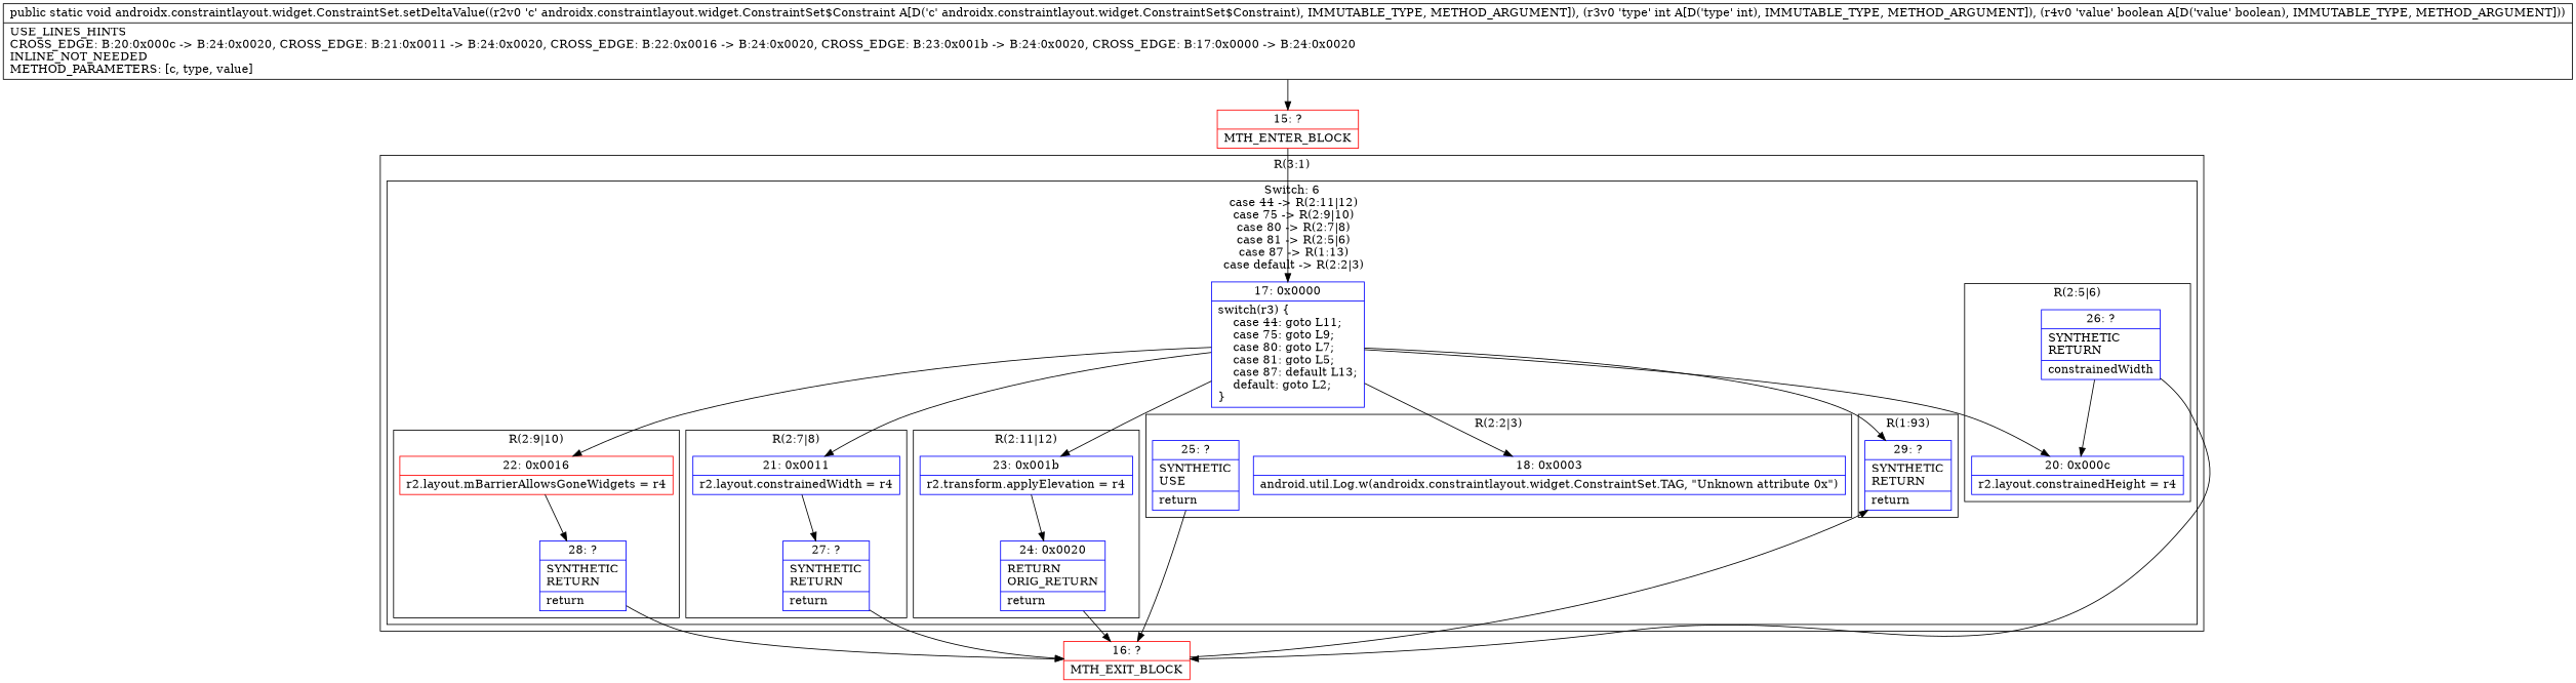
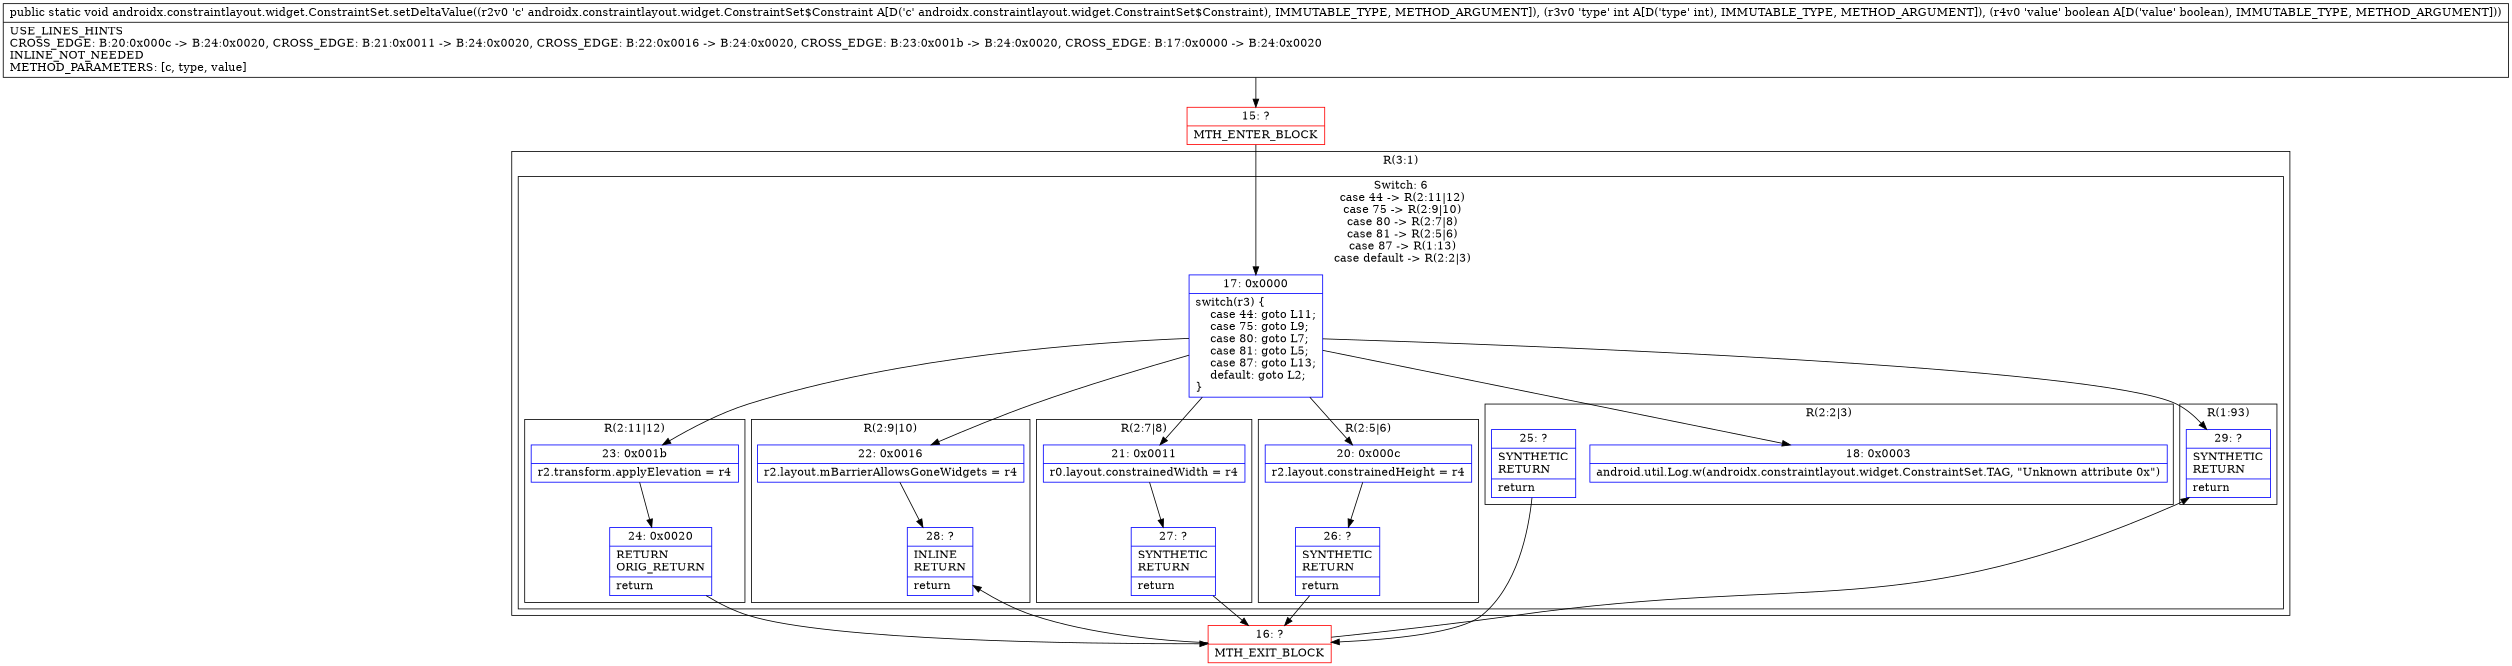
  digraph {
    node [color=blue shape=record]
    n1 [label="{23\:\ 0x001b|r2.transform.applyElevation = r4\l}"]
    n2 [label="{24\:\ 0x0020|RETURN\lORIG_RETURN\l|return\l}"]
-   n3 [color=red label="{22\:\ 0x0016|r2.layout.mBarrierAllowsGoneWidgets = r4\l}"]
-   n4 [label="{28\:\ ?|SYNTHETIC\lRETURN\l|return\l}"]
-   n5 [label="{21\:\ 0x0011|r2.layout.constrainedWidth = r4\l}"]
+   n3 [label="{22\:\ 0x0016|r2.layout.mBarrierAllowsGoneWidgets = r4\l}"]
+   n4 [label="{28\:\ ?|INLINE\lRETURN\l|return\l}"]
+   n5 [label="{21\:\ 0x0011|r0.layout.constrainedWidth = r4\l}"]
    n6 [label="{27\:\ ?|SYNTHETIC\lRETURN\l|return\l}"]
    n7 [label="{20\:\ 0x000c|r2.layout.constrainedHeight = r4\l}"]
-   n8 [label="{26\:\ ?|SYNTHETIC\lRETURN\l|constrainedWidth\l}"]
+   n8 [label="{26\:\ ?|SYNTHETIC\lRETURN\l|return\l}"]
    n9 [label="{29\:\ ?|SYNTHETIC\lRETURN\l|return\l}"]
    n10 [label="{18\:\ 0x0003|android.util.Log.w(androidx.constraintlayout.widget.ConstraintSet.TAG, \"Unknown attribute 0x\")\l}"]
-   n11 [label="{25\:\ ?|SYNTHETIC\lUSE\l|return\l}"]
-   n12 [label="{17\:\ 0x0000|switch(r3) \{\l    case 44: goto L11;\l    case 75: goto L9;\l    case 80: goto L7;\l    case 81: goto L5;\l    case 87: default L13;\l    default: goto L2;\l\}\l}"]
+   n11 [label="{25\:\ ?|SYNTHETIC\lRETURN\l|return\l}"]
+   n12 [label="{17\:\ 0x0000|switch(r3) \{\l    case 44: goto L11;\l    case 75: goto L9;\l    case 80: goto L7;\l    case 81: goto L5;\l    case 87: goto L13;\l    default: goto L2;\l\}\l}"]
    n13 [color=red label="{16\:\ ?|MTH_EXIT_BLOCK\l}"]
    n14 [color=red label="{15\:\ ?|MTH_ENTER_BLOCK\l}"]
    n15 [label="{public static void androidx.constraintlayout.widget.ConstraintSet.setDeltaValue((r2v0 'c' androidx.constraintlayout.widget.ConstraintSet$Constraint A[D('c' androidx.constraintlayout.widget.ConstraintSet$Constraint), IMMUTABLE_TYPE, METHOD_ARGUMENT]), (r3v0 'type' int A[D('type' int), IMMUTABLE_TYPE, METHOD_ARGUMENT]), (r4v0 'value' boolean A[D('value' boolean), IMMUTABLE_TYPE, METHOD_ARGUMENT]))  | USE_LINES_HINTS\lCROSS_EDGE: B:20:0x000c \-\> B:24:0x0020, CROSS_EDGE: B:21:0x0011 \-\> B:24:0x0020, CROSS_EDGE: B:22:0x0016 \-\> B:24:0x0020, CROSS_EDGE: B:23:0x001b \-\> B:24:0x0020, CROSS_EDGE: B:17:0x0000 \-\> B:24:0x0020\lINLINE_NOT_NEEDED\lMETHOD_PARAMETERS: [c, type, value]\l}" color=""]
    subgraph cluster_1 {
      label="R(3:1)"
      subgraph cluster_2 {
        label="Switch: 6\n case 44 -> R(2:11|12)\n case 75 -> R(2:9|10)\n case 80 -> R(2:7|8)\n case 81 -> R(2:5|6)\n case 87 -> R(1:13)\n case default -> R(2:2|3)"
        n12
        subgraph cluster_3 {
          label="R(2:11|12)"
          n1
          n2
        }
        subgraph cluster_4 {
          label="R(2:9|10)"
          n3
          n4
        }
        subgraph cluster_5 {
          label="R(2:7|8)"
          n5
          n6
        }
        subgraph cluster_6 {
          label="R(2:5|6)"
          n7
          n8
        }
        subgraph cluster_7 {
          label="R(1:93)"
          n9
        }
        subgraph cluster_8 {
          label="R(2:2|3)"
          n10
          n11
        }
      }
    }
    n1 -> n2
    n2 -> n13
    n3 -> n4
-   n4 -> n13
+   n13 -> n4
    n5 -> n6
    n6 -> n13
-   n8 -> n7
+   n7 -> n8
    n8 -> n13
    n11 -> n13
    n12 -> n1
    n12 -> n3
    n12 -> n5
    n12 -> n7
    n12 -> n9
    n12 -> n10
    n13 -> n9
    n14 -> n12
    n15 -> n14
  }
